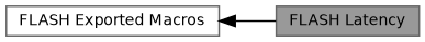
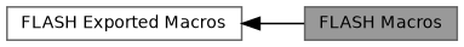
  digraph {
    rankdir=LR
    node [fontname=Helvetica fontsize=10 shape=box style=filled]
-   n1 [color=gray40 fillcolor=grey60 fontcolor=black height=0.2 label="FLASH Latency" width=0.4]
+   n1 [color=gray40 fillcolor=grey60 fontcolor=black height=0.2 label="FLASH Macros" width=0.4]
    n2 [color=grey40 fillcolor=white height=0.2 label="FLASH Exported Macros" width=0.4]
    n2 -> n1 [dir=back fontname=Helvetica fontsize=10 labelfontname=Helvetica labelfontsize=10 shape=plaintext style=solid]
  }
